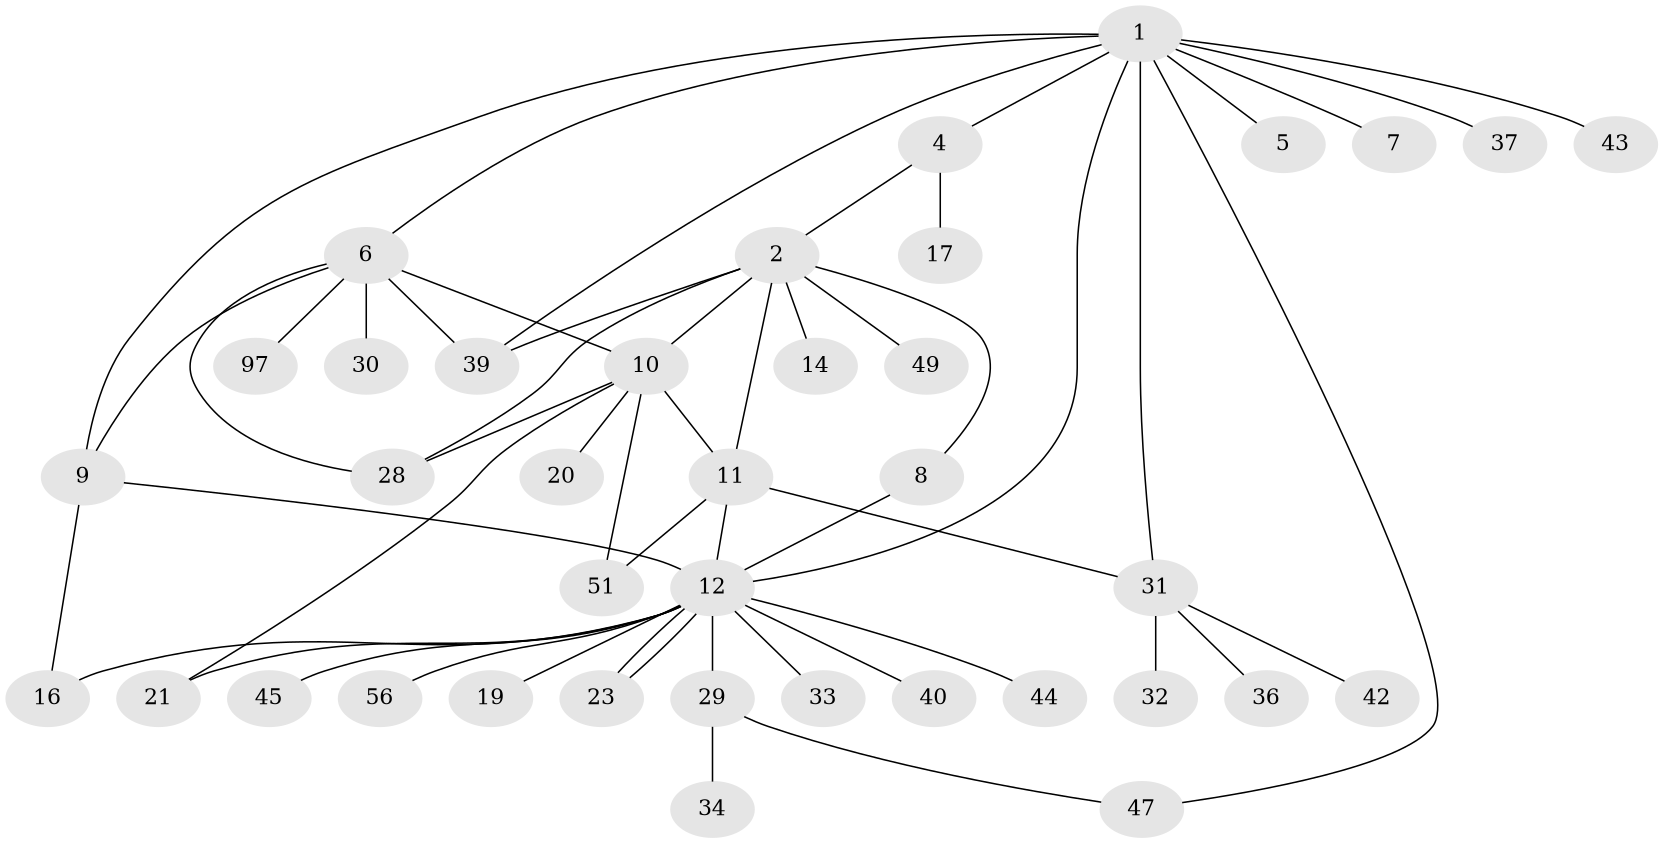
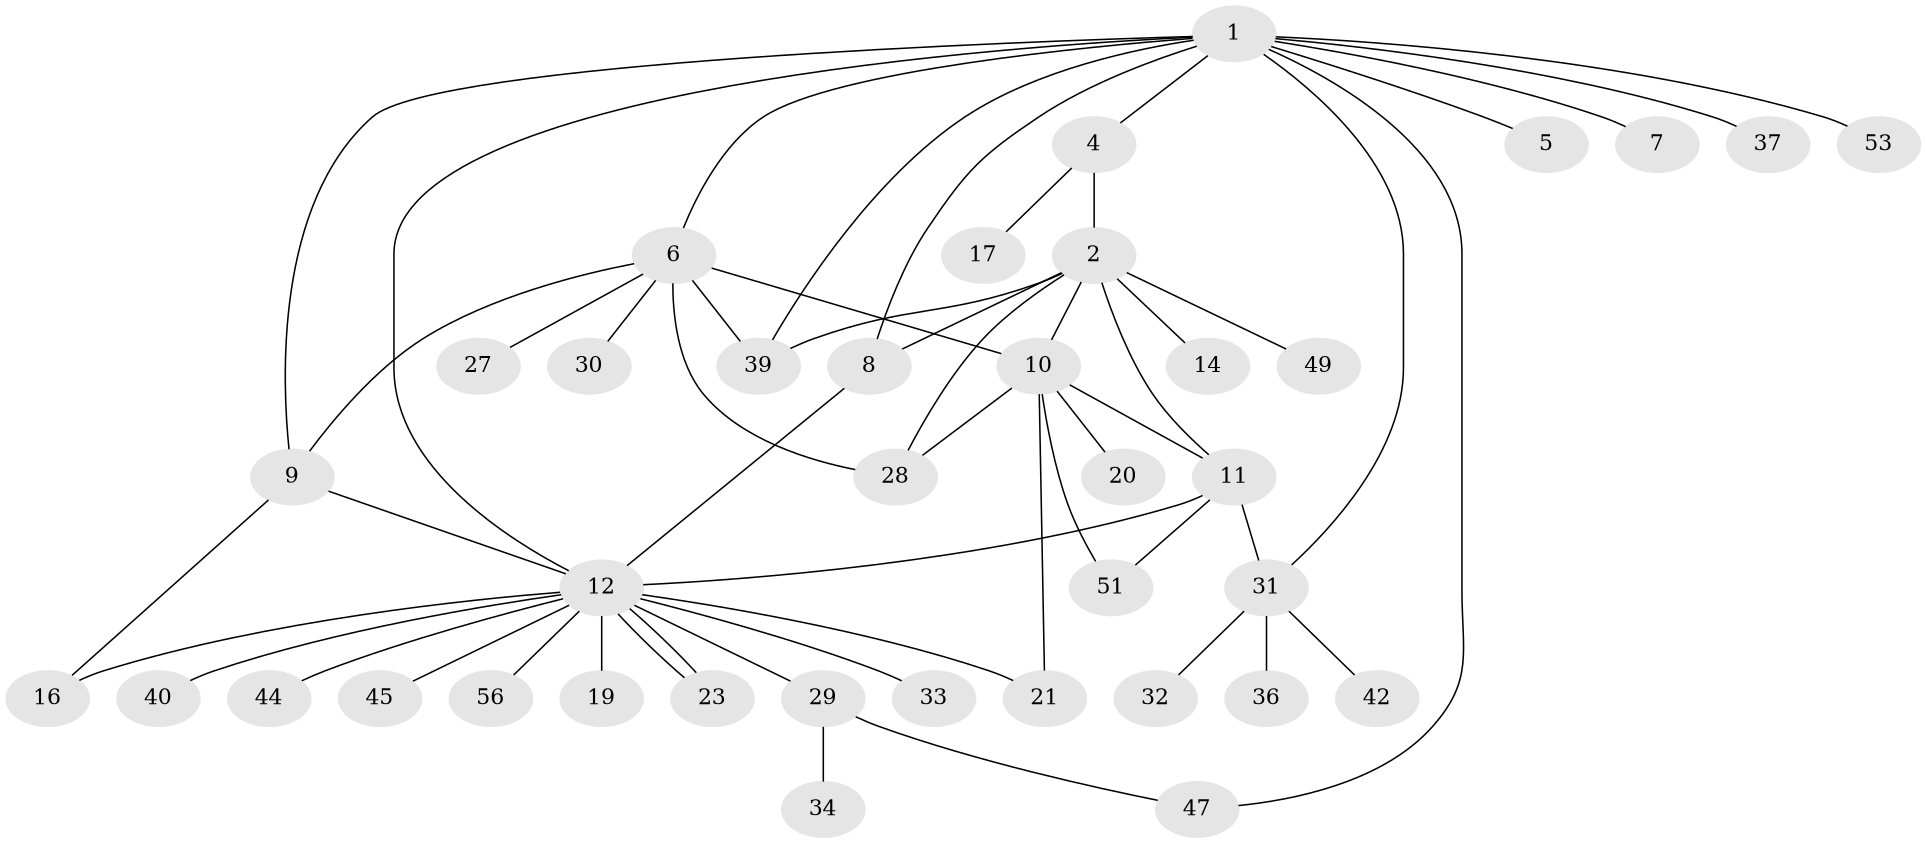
  graph {
    node [color=gray90 style=filled]
    1 [super="+3"]
    4 [super="+15"]
    5 [super="+24"]
    6 [super="+26"]
    7
    8 [super="+22"]
    9 [super="+48"]
    12 [super="+18"]
    31 [super="+41"]
    37
    39
-   43
+   43 [label=53]
    47
    2 [super="+13"]
    10 [super="+52"]
    11 [super="+25"]
    14
    28 [super="+34"]
    49
    17
-   27 [label=97]
+   27
    30
    16
    21 [super="+38"]
    19
    23
    29 [super="+50"]
    33
    40
    44
    45
    n32 [label=56]
    32
    36
    42
    20
    51
    n38 [label=34]
    1 -- 4
    1 -- 5
    1 -- 6
    1 -- 7
+   1 -- 8
    1 -- 9
    1 -- 12
    1 -- 31
    1 -- 37
    1 -- 39
    1 -- 43
    1 -- 47
    4 -- 2
    4 -- 17
    6 -- 9
    6 -- 39
    6 -- 10
    6 -- 28
    6 -- 27
    6 -- 30
    8 -- 12
    9 -- 12
    9 -- 16
    12 -- 16
    12 -- 21
    12 -- 19
    12 -- 23
    12 -- 23
    12 -- 29
    12 -- 33
    12 -- 40
    12 -- 44
    12 -- 45
    12 -- n32
    31 -- 32
    31 -- 36
    31 -- 42
    2 -- 8
    2 -- 39
    2 -- 10
    2 -- 11
    2 -- 14
    2 -- 28
    2 -- 49
    10 -- 11
    10 -- 28
    10 -- 21
    10 -- 20
    10 -- 51
    11 -- 12
    11 -- 31
    11 -- 51
    29 -- 47
    29 -- n38
  }
